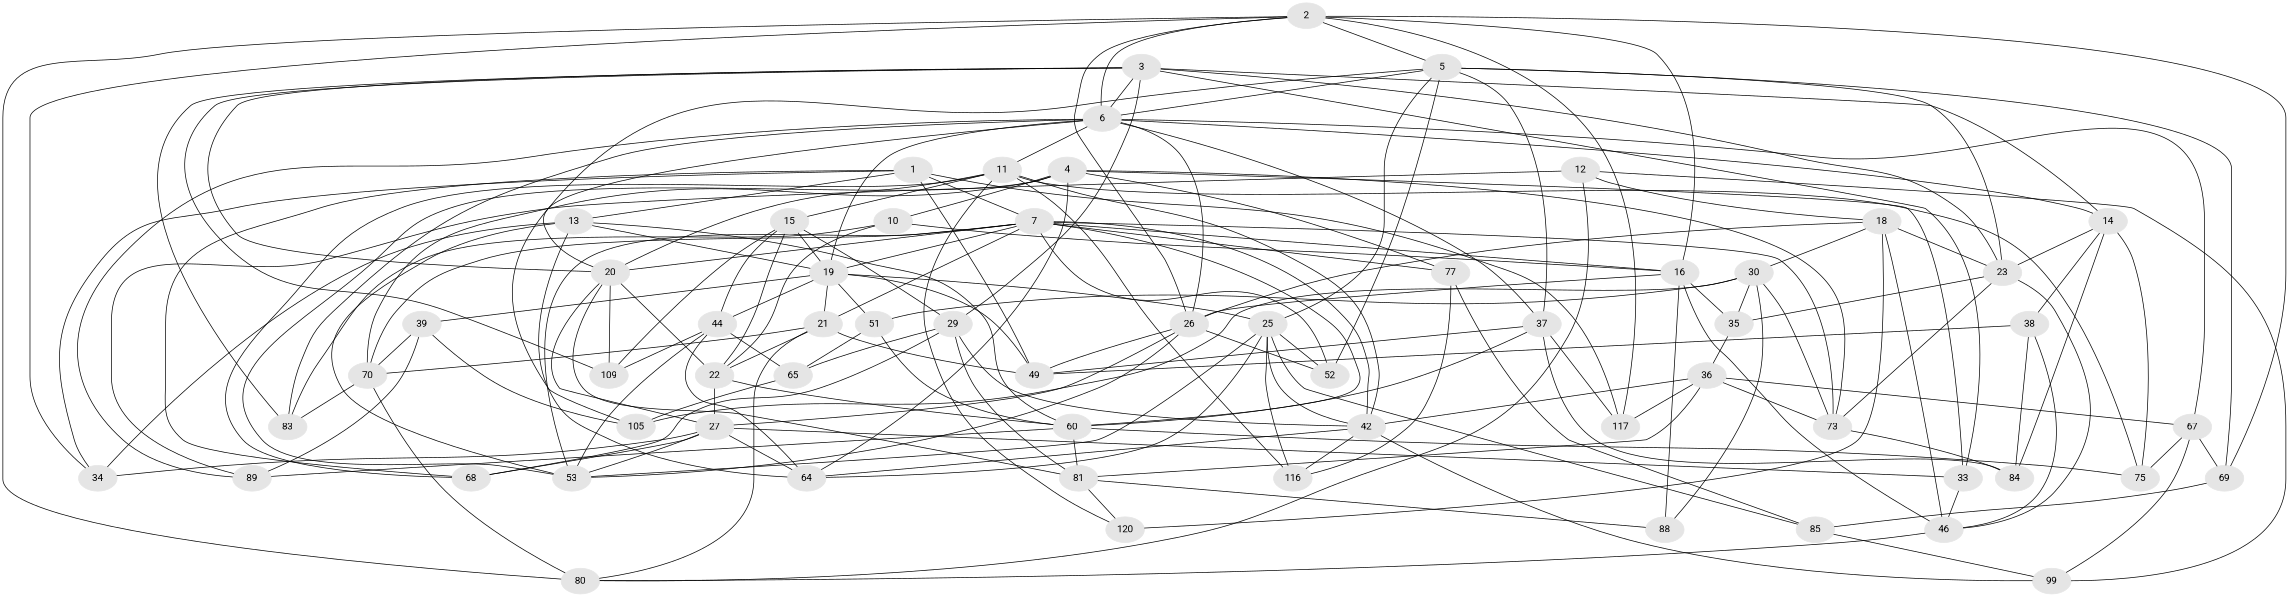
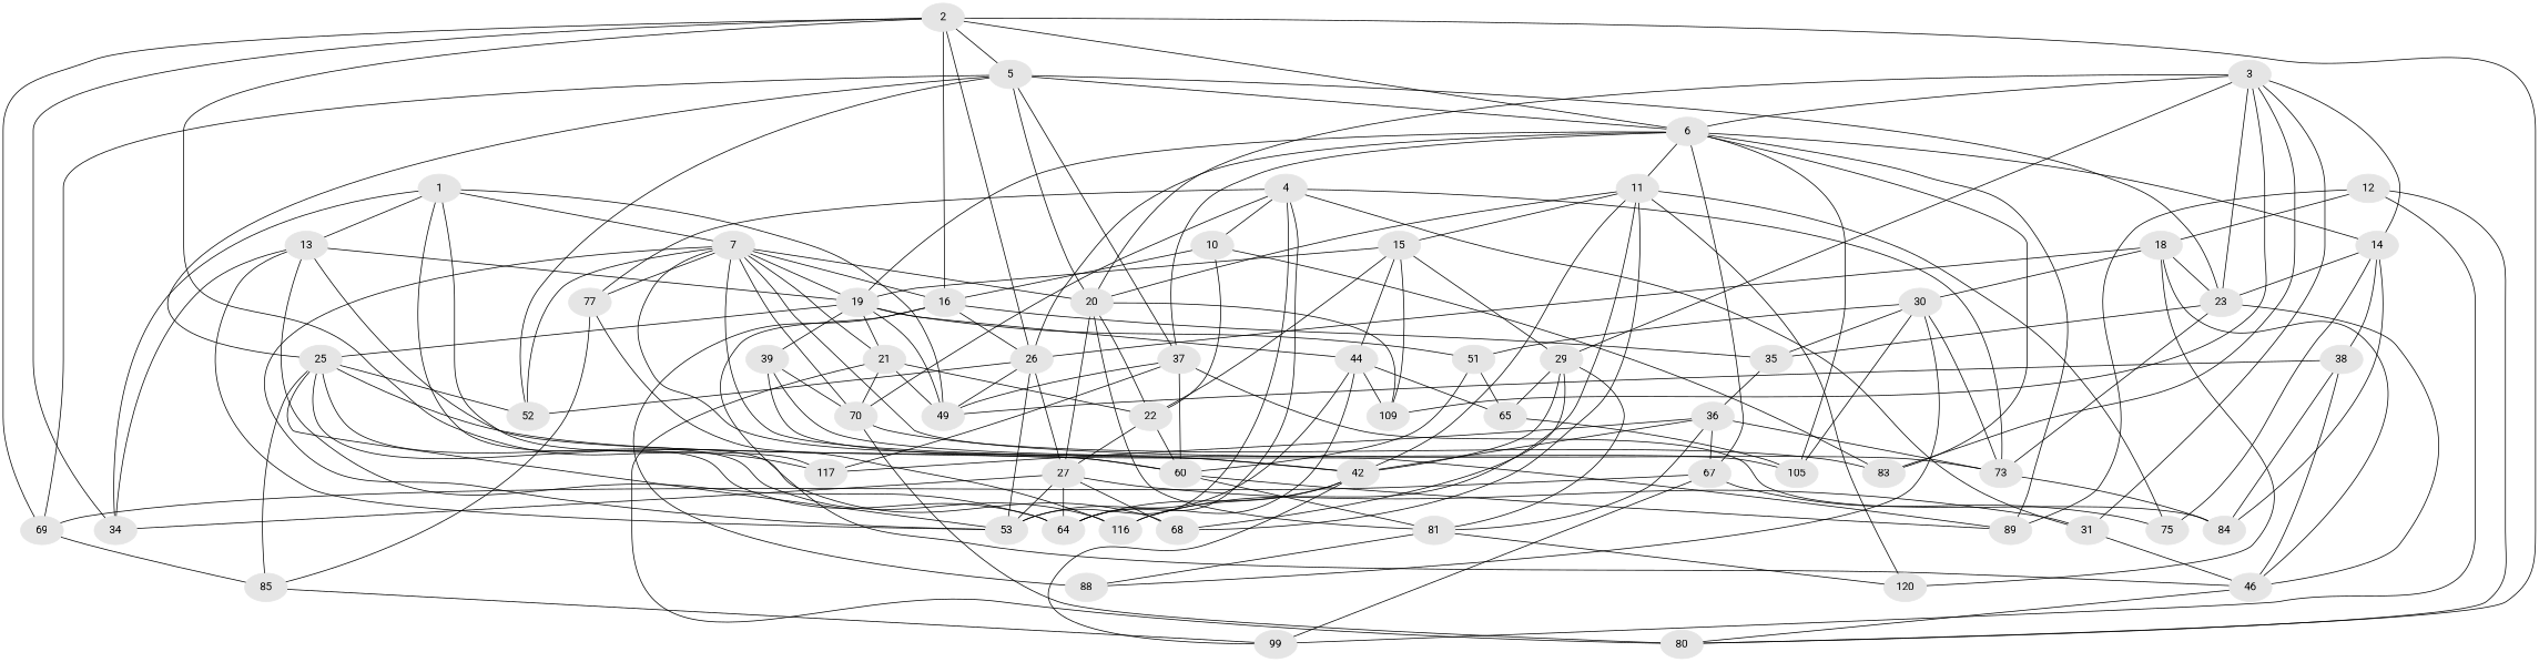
  graph {
    fontname=Roboto
    node [color=gray90 fontname=Roboto style=filled]
    edge [fontname=Roboto]
    1 [super="+57"]
    7 [super="+9"]
    13 [super="+91"]
    34
    49 [super="+82"]
    68
    117
    16 [super="+45+110"]
    20 [super="+102+72"]
    53 [super="+55+108"]
    70 [super="+78"]
    73 [super="+122"]
    77
    52
    19 [super="+92+54"]
    21 [super="+61"]
    42 [super="+104"]
    60 [super="+114+90"]
    64 [super="+95"]
    2 [super="+50"]
    5 [super="+86+94"]
    6 [super="+62+24+47"]
    26 [super="+63+40"]
    69
    80 [super="+98"]
    23 [super="+59+125"]
    25 [super="+41+93"]
    37 [super="+96+107"]
    14 [super="+17"]
    83
    11 [super="+32+100"]
    67 [super="+123"]
    89
    105
    35
    46 [super="+97"]
    88
    27 [super="+48+119"]
    85
    3 [super="+8+28"]
    29 [super="+58"]
-   33
+   33 [label=31]
    109
    75
    38
    84
    22 [super="+31"]
    81 [super="+121"]
    65
    4 [super="+124+103"]
    10
    116
    15 [super="+79"]
    120
    44 [super="+74"]
    39
    51
    99
    18 [super="+71+56"]
    30 [super="+66"]
    12
    36 [super="+112"]
    1 -- 7
    1 -- 13
    1 -- 34
    1 -- 49
    1 -- 68
    1 -- 117
    7 -- 16
    7 -- 20
    7 -- 53
    7 -- 70
    7 -- 73
    7 -- 77
    7 -- 52
    7 -- 19
    7 -- 21
    7 -- 42
    7 -- 60
    13 -- 34
    13 -- 53
    13 -- 19
    13 -- 60
    13 -- 64
    16 -- 26
    16 -- 35
    16 -- 46
    16 -- 88 [weight=2]
    20 -- 27
    20 -- 109
    20 -- 22
    20 -- 81
    70 -- 80 [weight=2]
    70 -- 83
    73 -- 84
    77 -- 85
    77 -- 116
    19 -- 49
    19 -- 21
    19 -- 25
    19 -- 44
    19 -- 39
    19 -- 51
    21 -- 49
    21 -- 70
    21 -- 80
    21 -- 22
    42 -- 64
    42 -- 116
    42 -- 99
    60 -- 89
-   60 -- 75
    60 -- 81
    2 -- 34
    2 -- 117
    2 -- 16
    2 -- 5
    2 -- 6
    2 -- 26
    2 -- 69
    2 -- 80
    5 -- 20
    5 -- 52
    5 -- 6
    5 -- 69
    5 -- 23
    5 -- 25
    5 -- 37
    6 -- 19
    6 -- 26
    6 -- 37
    6 -- 14
    6 -- 83
    6 -- 11
    6 -- 67
    6 -- 89
    6 -- 105
    26 -- 49
    26 -- 53
    26 -- 52
    26 -- 27
    69 -- 85
    23 -- 73
    23 -- 35
    23 -- 46
    25 -- 53
    25 -- 52
    25 -- 42
    25 -- 64
    25 -- 85
    25 -- 116
    37 -- 49
    37 -- 117
    37 -- 60
    37 -- 84
    14 -- 23
    14 -- 75
    14 -- 38
    14 -- 84
    11 -- 68
    11 -- 20
    11 -- 42
    11 -- 75
    11 -- 116
    11 -- 15
    11 -- 120
    67 -- 69
    67 -- 75
    67 -- 99
    35 -- 36
    46 -- 80
    27 -- 34
    27 -- 68
    27 -- 53
    27 -- 64
    27 -- 33
    85 -- 99
    3 -- 20
    3 -- 6
    3 -- 23
    3 -- 14
    3 -- 83
    3 -- 29
    3 -- 33
    3 -- 109
    29 -- 68
    29 -- 42
    29 -- 81
    29 -- 65
    33 -- 46
    38 -- 49
    38 -- 46
    38 -- 84
    22 -- 60
    22 -- 27
    81 -- 88
    81 -- 120
    65 -- 105
    4 -- 53 [weight=2]
    4 -- 70
    4 -- 73
    4 -- 77
    4 -- 64
    4 -- 33
    4 -- 10
    10 -- 16
    10 -- 83
    10 -- 22
    15 -- 19
    15 -- 29
    15 -- 109
    15 -- 22
    15 -- 44
    44 -- 53
    44 -- 64
    44 -- 109
    44 -- 65
    39 -- 70
    39 -- 89
    39 -- 105
    51 -- 60
    51 -- 65
    18 -- 26
    18 -- 23 [weight=2]
    18 -- 46
    18 -- 120 [weight=2]
    18 -- 30
    30 -- 73
    30 -- 105
    30 -- 35
    30 -- 88
    30 -- 51
    12 -- 80
    12 -- 89
    12 -- 99
    12 -- 18
    36 -- 117
    36 -- 73
    36 -- 42
    36 -- 67
    36 -- 81
  }
